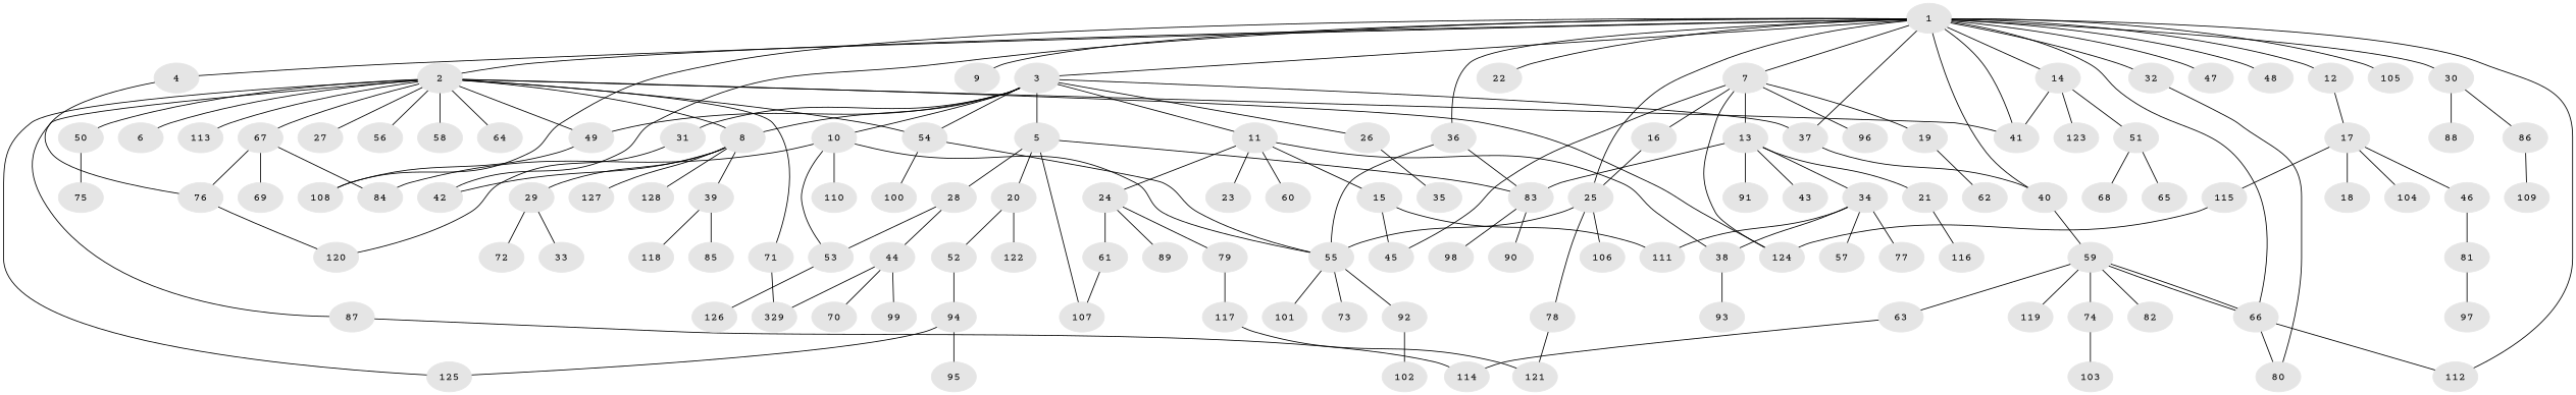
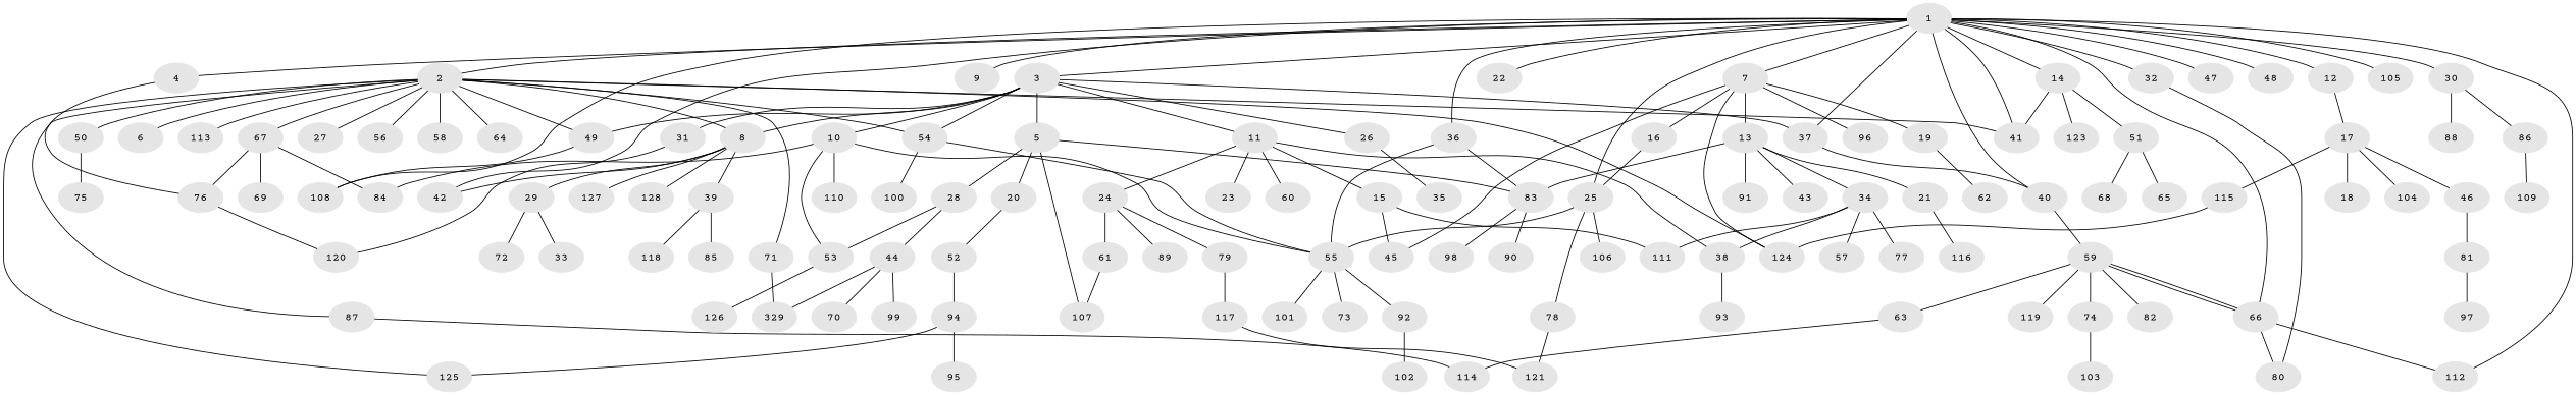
  graph {
    fontname="Courier Prime"
    node [color=gray90 fontname="Courier Prime" style=filled]
    edge [fontname="Courier Prime"]
    1
    2
    3
    4
    7
    9
    12
    14
    22
    25
    30
    32
    36
    37
    40
    41
    42
    47
    48
    66
    105
    108
    112
    6
    8
    27
    49
    50
    54
    56
    58
    64
    67
    71
    87
    113
    124
    125
    5
    10
    11
    26
    31
    76
    13
    16
    19
    45
    96
    17
    51
    123
    55
    78
    106
    86
    88
    80
    83
    59
    29
    39
    127
    128
    75
    100
    84
    69
    n69 [label=329]
    114
    20
    28
    107
    53
    110
    15
    23
    24
    38
    60
    35
    120
    52
-   122
    44
    90
    98
    21
    34
    43
    91
    62
    33
    72
    85
    118
    126
    73
    92
    101
    111
    61
    79
    89
    93
    18
    46
    104
    115
    116
    57
    77
    65
    68
    81
    94
    117
    121
    70
    99
    109
    63
    74
    82
    119
    97
    95
    102
    103
    1 -- 2
    1 -- 3
    1 -- 4
    1 -- 7
    1 -- 9
    1 -- 12
    1 -- 14
    1 -- 22
    1 -- 25
    1 -- 30
    1 -- 32
    1 -- 36
    1 -- 37
    1 -- 40
    1 -- 41
    1 -- 42
    1 -- 47
    1 -- 48
    1 -- 66
    1 -- 105
    1 -- 108
    1 -- 112
    2 -- 41
    2 -- 6
    2 -- 8
    2 -- 27
    2 -- 49
    2 -- 50
    2 -- 54
    2 -- 56
    2 -- 58
    2 -- 64
    2 -- 67
    2 -- 71
    2 -- 87
    2 -- 113
    2 -- 124
    2 -- 125
    3 -- 37
    3 -- 8
    3 -- 49
    3 -- 54
    3 -- 5
    3 -- 10
    3 -- 11
    3 -- 26
    3 -- 31
    4 -- 76
    7 -- 124
    7 -- 13
    7 -- 16
    7 -- 19
    7 -- 45
    7 -- 96
    12 -- 17
    14 -- 41
    14 -- 51
    14 -- 123
    25 -- 55
    25 -- 78
    25 -- 106
    30 -- 86
    30 -- 88
    32 -- 80
    36 -- 55
    36 -- 83
    37 -- 40
    40 -- 59
    66 -- 112
    66 -- 80
    8 -- 42
    8 -- 29
    8 -- 39
    8 -- 127
    8 -- 128
    49 -- 108
    50 -- 75
    54 -- 55
    54 -- 100
    67 -- 76
    67 -- 84
    67 -- 69
    71 -- n69
    87 -- 114
    5 -- 83
    5 -- 20
    5 -- 28
    5 -- 107
    10 -- 55
    10 -- 84
    10 -- 53
    10 -- 110
    11 -- 15
    11 -- 23
    11 -- 24
    11 -- 38
    11 -- 60
    26 -- 35
    31 -- 120
    76 -- 120
    13 -- 83
    13 -- 21
    13 -- 34
    13 -- 43
    13 -- 91
    16 -- 25
    19 -- 62
    17 -- 18
    17 -- 46
    17 -- 104
    17 -- 115
    51 -- 65
    51 -- 68
    55 -- 73
    55 -- 92
    55 -- 101
    78 -- 121
    86 -- 109
    83 -- 90
    83 -- 98
    59 -- 66
    59 -- 66
    59 -- 63
    59 -- 74
    59 -- 82
    59 -- 119
    29 -- 33
    29 -- 72
    39 -- 85
    39 -- 118
    20 -- 52
-   20 -- 122
    28 -- 53
    28 -- 44
    53 -- 126
    15 -- 45
    15 -- 111
    24 -- 61
    24 -- 79
    24 -- 89
    38 -- 93
    52 -- 94
    44 -- n69
    44 -- 70
    44 -- 99
    21 -- 116
    34 -- 38
    34 -- 111
    34 -- 57
    34 -- 77
    92 -- 102
    61 -- 107
    79 -- 117
    46 -- 81
    115 -- 124
    81 -- 97
    94 -- 125
    94 -- 95
    117 -- 121
    63 -- 114
    74 -- 103
  }
